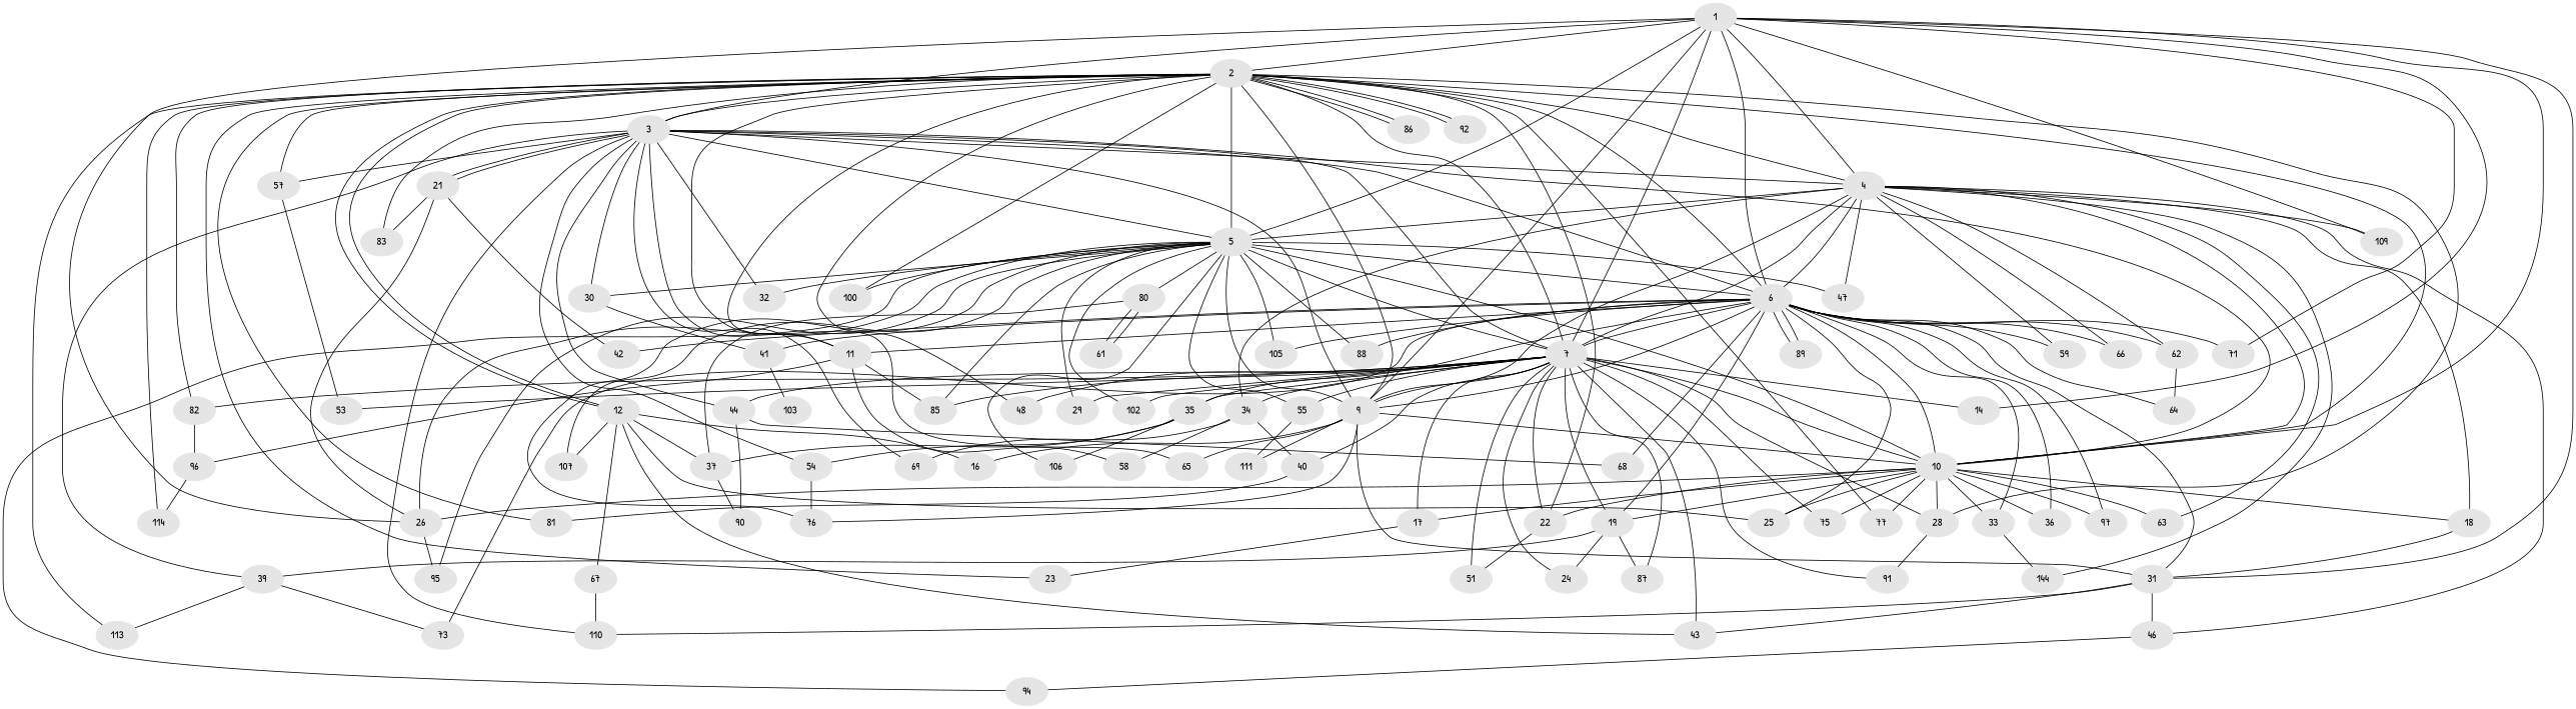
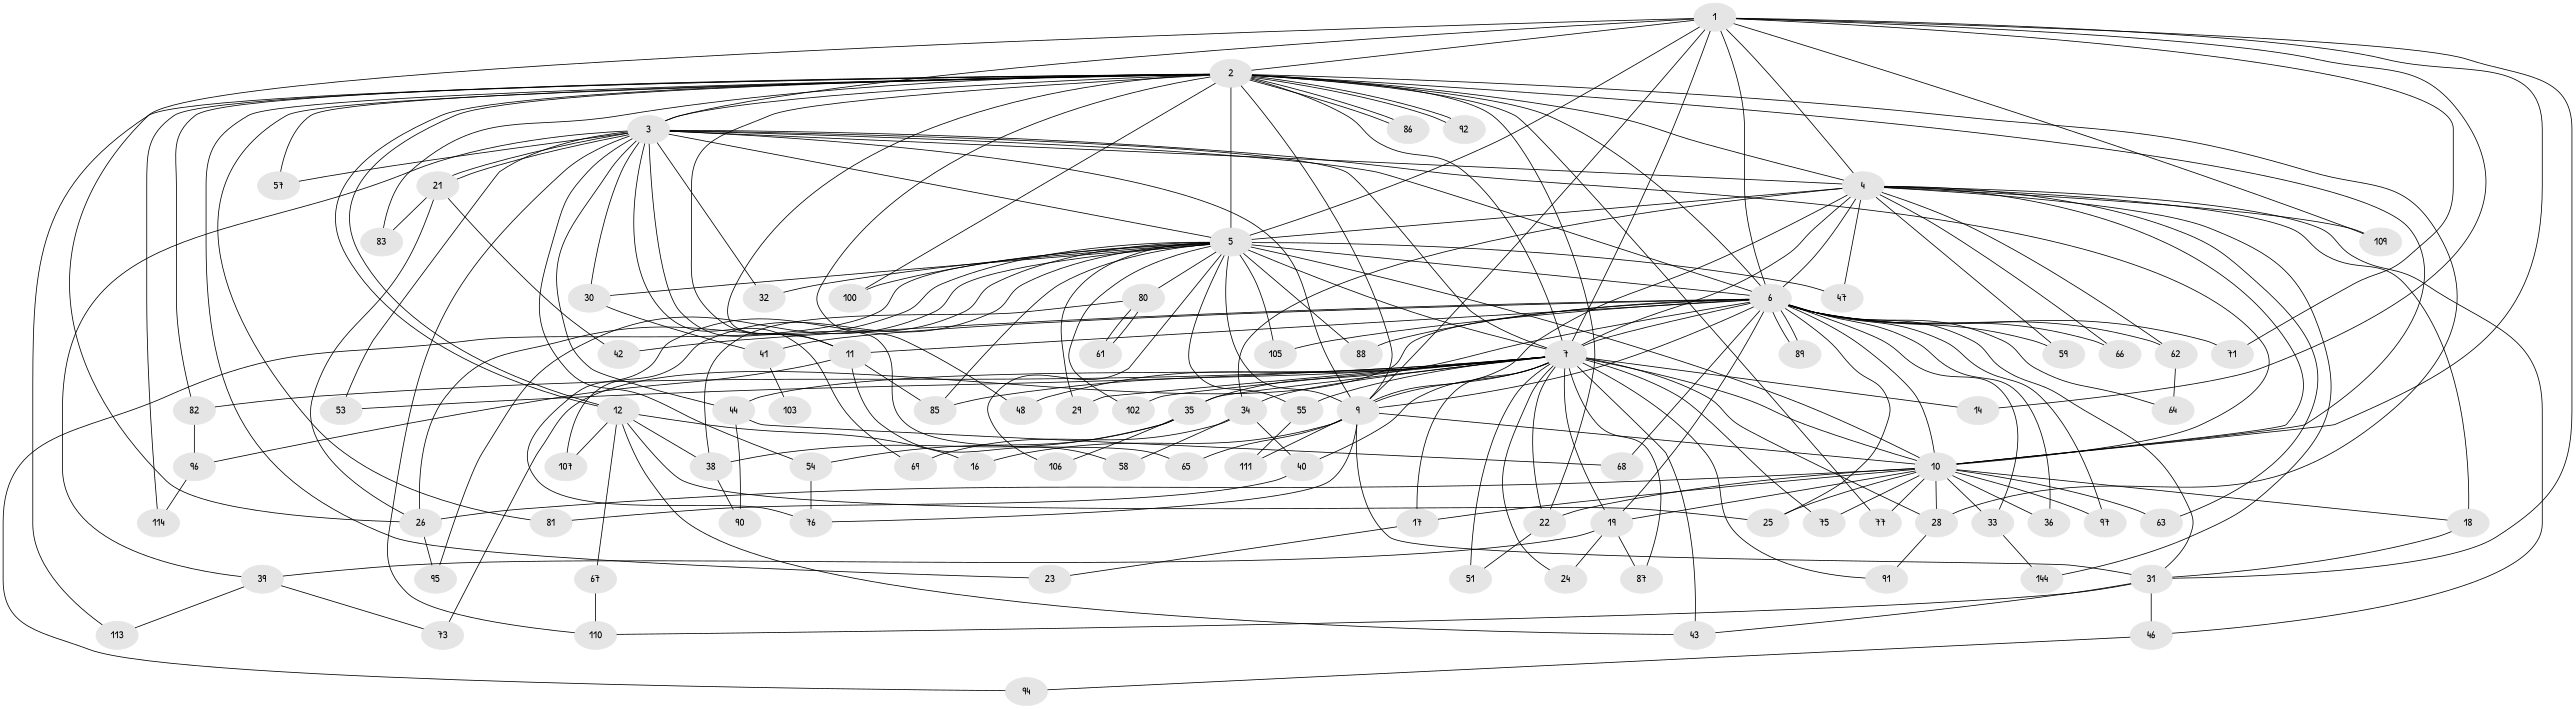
  graph {
    fontname="Patrick Hand"
    node [color=gray90 fontname="Patrick Hand" style=filled]
    edge [fontname="Patrick Hand"]
    1 [super="+99"]
    2 [super="+52"]
    3 [super="+37"]
    4 [super="+98"]
    5 [super="+8"]
    6 [super="+27"]
    7 [super="+13"]
    9 [super="+101"]
    10 [super="+15"]
    14
    26 [super="+74"]
    31 [super="+45"]
    71
    109
    11 [super="+93"]
    12 [super="+70"]
    22 [super="+72"]
    23
    28 [super="+84"]
    48
    57
    65
    77
    81
    82
    83
    86
    92
    100
    113
    114
    21 [super="+56"]
    30
    32
    39
    44 [super="+50"]
    53
    54
    69
    110 [super="+112"]
    18 [super="+78"]
    34
    46
    47
    59
    62
    63
    66
    n49 [label=144]
    n50 [label=80]
    29
    55
    76 [super="+79"]
    85 [super="+108"]
    88
    94
    95
    102
    105
    106
    107
    19 [super="+60"]
    25 [super="+80"]
    33
    35 [super="+49"]
    36
    41
    42
    64
    68
    73
    89
    97
    17
    24
    40
    43
    51
    75
    87
    91
    16
    111
    58
    96
    67
-   38 [label=37]
+   38
    90
    61
    103
    1 -- 2 [weight=2]
    1 -- 3
    1 -- 4
    1 -- 5 [weight=2]
    1 -- 6 [weight=2]
    1 -- 7
    1 -- 9
    1 -- 10
    1 -- 14
    1 -- 26
    1 -- 31
    1 -- 71
    1 -- 109
    2 -- 3 [weight=2]
    2 -- 4 [weight=2]
    2 -- 5 [weight=2]
    2 -- 6
    2 -- 7 [weight=2]
    2 -- 9
    2 -- 10
    2 -- 11
    2 -- 12
    2 -- 12
    2 -- 22
    2 -- 23
    2 -- 28
    2 -- 48
    2 -- 57
    2 -- 65
    2 -- 77
    2 -- 81
    2 -- 82
    2 -- 83
    2 -- 86
    2 -- 86
    2 -- 92
    2 -- 92
    2 -- 100
    2 -- 113
    2 -- 114
    3 -- 4
    3 -- 5 [weight=2]
    3 -- 6
    3 -- 7
    3 -- 9
    3 -- 10
    3 -- 11
    3 -- 57
    3 -- 21
    3 -- 21
    3 -- 30
    3 -- 32
    3 -- 39
    3 -- 44
-   57 -- 53
+   3 -- 53
    3 -- 54
    3 -- 69
    3 -- 110
    4 -- 5 [weight=2]
    4 -- 6
    4 -- 7
    4 -- 9
    4 -- 10 [weight=2]
    4 -- 109
    4 -- 18
    4 -- 34
    4 -- 46
    4 -- 47
    4 -- 59
    4 -- 62
    4 -- 63
    4 -- 66
    4 -- n49
    5 -- 6 [weight=2]
    5 -- 7 [weight=3]
    5 -- 9 [weight=2]
    5 -- 10 [weight=2]
    5 -- 26
    5 -- 100
    5 -- 30
    5 -- 32
    5 -- 47
    5 -- n50 [weight=2]
    5 -- 29
    5 -- 55
    5 -- 76
    5 -- 85
    5 -- 88
    5 -- 94
    5 -- 95
    5 -- 102
    5 -- 105
    5 -- 106
    5 -- 107
    6 -- 7
    6 -- 9
    6 -- 10
    6 -- 31
    6 -- 71
    6 -- 11
    6 -- 59
    6 -- 62
    6 -- 66
    6 -- 88
    6 -- 105
    6 -- 19
    6 -- 25
    6 -- 33
    6 -- 35
    6 -- 36
    6 -- 41
    6 -- 42
    6 -- 64
    6 -- 68
    6 -- 73
    6 -- 89
    6 -- 89
    6 -- 97
    7 -- 9 [weight=2]
    7 -- 10
    7 -- 14
    7 -- 22
    7 -- 28
    7 -- 48
    7 -- 82
    7 -- 44 [weight=2]
    7 -- 53
    7 -- 34
    7 -- 29
    7 -- 55
    7 -- 85
    7 -- 102
    7 -- 19
    7 -- 35
    7 -- 17
    7 -- 24
    7 -- 40
    7 -- 43
    7 -- 51
    7 -- 75
    7 -- 87
    7 -- 91
    9 -- 10
    9 -- 31
    9 -- 65
    9 -- 76
    9 -- 16
    9 -- 111
    10 -- 26
    10 -- 22
    10 -- 28
    10 -- 77
    10 -- 18
    10 -- 63
    10 -- 19
    10 -- 25
    10 -- 33
    10 -- 36
    10 -- 97
    10 -- 17
    10 -- 75
    26 -- 95
    31 -- 110
    31 -- 46
    31 -- 43
    11 -- 85
    11 -- 58
    11 -- 96
    12 -- 107
    12 -- 25
    12 -- 43
    12 -- 16
    12 -- 67
    12 -- 38
    22 -- 51
    28 -- 91
    82 -- 96
    21 -- 26
    21 -- 83
    21 -- 42
    30 -- 41
    39 -- 113
    39 -- 73
    44 -- 68
    44 -- 90
    54 -- 76
    18 -- 31
    34 -- 69
    34 -- 40
    34 -- 58
    46 -- 94
    62 -- 64
    n50 -- 38
    n50 -- 61
    n50 -- 61
    55 -- 111
    19 -- 39
    19 -- 24
    19 -- 87
    33 -- n49
    35 -- 54
    35 -- 106
    35 -- 38
    41 -- 103 [weight=2]
    17 -- 23
    40 -- 81
    96 -- 114
    67 -- 110
    38 -- 90
  }
